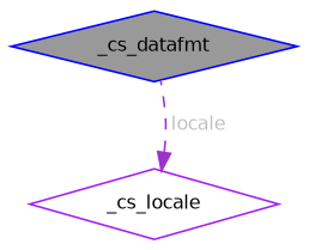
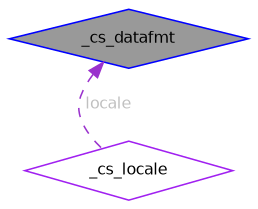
  digraph {
    node [fontname=Helvetica fontsize=10 shape=diamond style=filled]
    n1 [color=blue fillcolor=grey60 fontcolor=black height=0.2 label=_cs_datafmt width=0.4]
    n2 [color=purple fillcolor=white height=0.2 label=_cs_locale width=0.4]
-   n2 -> n1 [color=darkorchid3 dir=back fontcolor=grey fontname=Helvetica fontsize=10 label=" locale" labelfontname=Helvetica labelfontsize=10 style=dashed]
+   n1 -> n2 [color=darkorchid3 dir=back fontcolor=grey fontname=Helvetica fontsize=10 label=" locale" labelfontname=Helvetica labelfontsize=10 style=dashed]
  }
